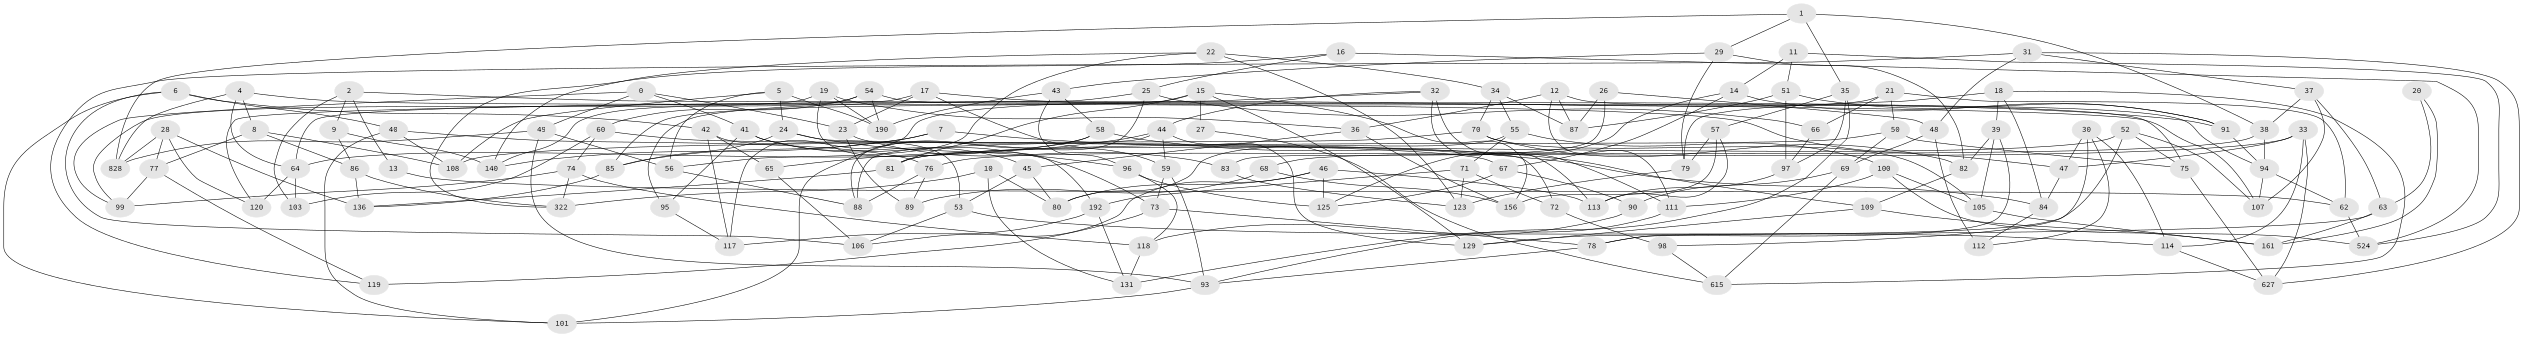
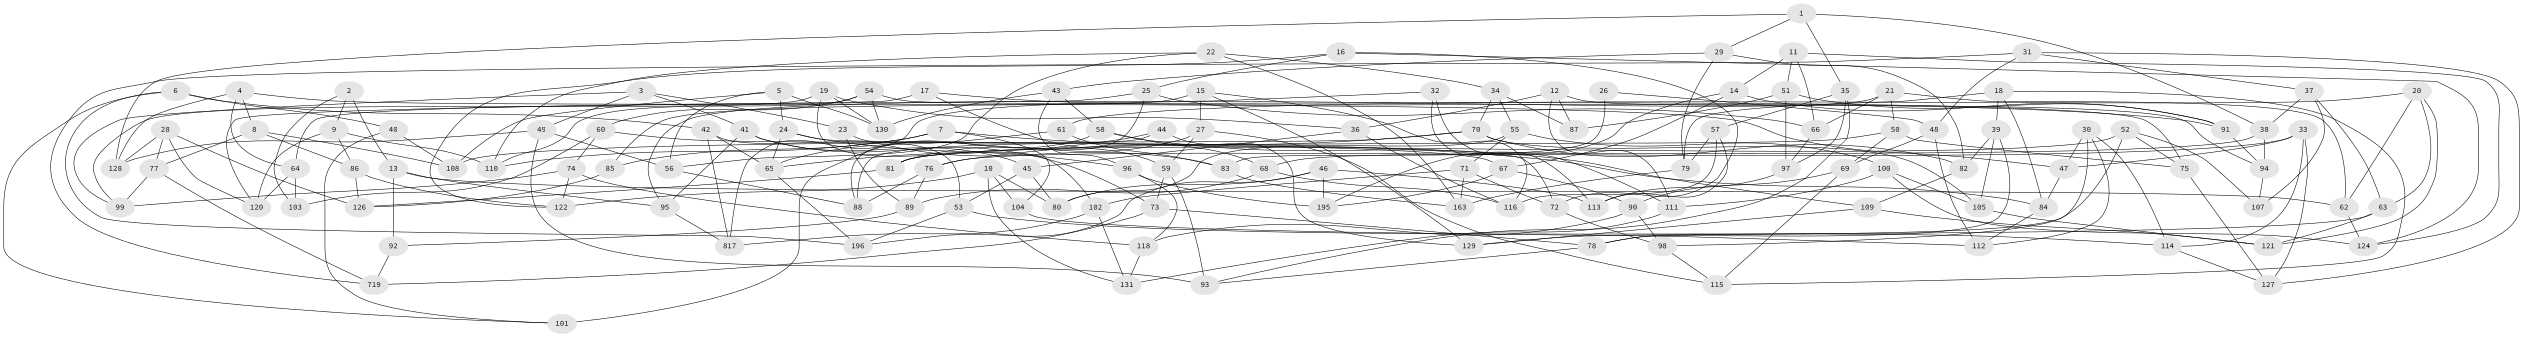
  graph {
    fontname="Source Code Pro"
    node [color=gray90 fontname="Source Code Pro" style=filled]
    edge [fontname="Source Code Pro"]
    1
    29
    35
    38
-   128 [label=828]
+   128
    79
    43
    82
    57
    93
    97
    94
    68
    2
    9
    13
    103
    107
-   110 [label=140]
+   110
    86
    120
    62
+   92
    95
-   3 [label=0]
+   3
    23
    41
    49
    99
    83
    89
    45
    73
    56
    4
    8
    47
    64
    108
    77
    84
    5
    24
-   130 [label=190]
+   130
    85
    72
    96
    88
    6
    40
    42
    101
-   106
+   106 [label=196]
    76
-   117
+   117 [label=817]
    53
    65
    7
+   104
    112
-   126 [label=136]
-   119
-   122 [label=322]
+   126
+   119 [label=719]
+   122
    10
    80
    131
    11
    14
    51
    66
-   124 [label=524]
+   124
    67
    91
-   125
+   125 [label=195]
    87
    12
    36
    111
-   116 [label=156]
+   116
    90
    15
    27
    129
    59
-   115 [label=615]
+   115
    81
    16
    25
    98
    17
    18
    39
    78
    105
-   123
+   123 [label=163]
    19
-   102 [label=192]
+   102
    20
+   61
    63
-   121 [label=161]
+   121
    21
    50
    69
    75
    22
    34
    55
    70
    118
    26
    48
    28
    58
    109
    30
    114
-   127 [label=627]
+   127
    31
    37
    32
    44
    113
    33
    71
    100
    46
    52
    54
    60
    74
    1 -- 29
    1 -- 35
    1 -- 38
    1 -- 128
    29 -- 79
    29 -- 43
    29 -- 82
    35 -- 57
    35 -- 93
    35 -- 97
    38 -- 94
    38 -- 68
    79 -- 123
    43 -- 130
    43 -- 96
    43 -- 58
    82 -- 109
    57 -- 79
    57 -- 116
    57 -- 113
-   93 -- 101
    97 -- 113
    94 -- 107
    68 -- 89
    68 -- 116
    2 -- 9
    2 -- 13
    2 -- 103
-   2 -- 107
    9 -- 110
    9 -- 86
+   9 -- 120
    13 -- 62
+   13 -- 92
+   13 -- 95
    86 -- 126
    86 -- 122
    62 -- 124
+   92 -- 119
    95 -- 117
    3 -- 23
    3 -- 41
    3 -- 49
    3 -- 99
    23 -- 83
    23 -- 89
    41 -- 95
    41 -- 45
    41 -- 73
    49 -- 128
    49 -- 93
    49 -- 56
    83 -- 123
+   89 -- 92
    45 -- 53
    45 -- 80
    73 -- 119
    73 -- 78
    56 -- 88
    4 -- 128
    4 -- 8
    4 -- 47
    4 -- 64
    8 -- 86
    8 -- 108
    8 -- 77
    47 -- 84
    64 -- 103
    64 -- 120
    77 -- 99
    77 -- 119
    84 -- 112
    5 -- 56
    5 -- 108
    5 -- 24
    5 -- 130
-   24 -- 85
+   24 -- 65
    24 -- 72
    24 -- 96
    85 -- 126
    72 -- 98
    96 -- 125
    96 -- 118
    6 -- 40
    6 -- 42
    6 -- 101
    6 -- 106
    40 -- 108
    40 -- 101
-   40 -- 76
+   70 -- 76
    42 -- 117
    42 -- 53
    42 -- 65
    76 -- 89
    76 -- 88
    53 -- 106
    53 -- 114
    65 -- 106
    7 -- 110
    7 -- 84
    7 -- 85
+   7 -- 104
+   104 -- 112
+   10 -- 104
    10 -- 122
    10 -- 80
    10 -- 131
    11 -- 14
    11 -- 51
+   11 -- 66
    11 -- 124
    14 -- 67
    14 -- 91
    14 -- 125
    51 -- 97
    51 -- 91
    51 -- 87
    66 -- 97
    67 -- 125
    67 -- 90
    91 -- 94
    12 -- 94
    12 -- 87
    12 -- 36
    12 -- 111
    36 -- 45
    36 -- 116
    111 -- 131
+   90 -- 98
    90 -- 118
    15 -- 85
    15 -- 116
    15 -- 27
    15 -- 129
-   44 -- 59
+   27 -- 59
    27 -- 115
-   15 -- 81
+   27 -- 81
    59 -- 93
    59 -- 73
    81 -- 126
+   16 -- 72
    16 -- 122
    16 -- 124
    16 -- 25
    25 -- 120
    25 -- 88
    25 -- 66
    98 -- 115
-   17 -- 23
    17 -- 64
    17 -- 91
    17 -- 59
    18 -- 79
    18 -- 84
    18 -- 115
    18 -- 39
    39 -- 82
    39 -- 78
    39 -- 105
    78 -- 93
    105 -- 121
    19 -- 99
    19 -- 130
    19 -- 36
    19 -- 102
    102 -- 117
    102 -- 131
-   94 -- 62
+   20 -- 62
+   20 -- 61
    20 -- 63
    20 -- 121
+   61 -- 83
+   61 -- 65
    63 -- 129
    63 -- 121
    21 -- 62
    21 -- 117
    21 -- 66
    21 -- 50
    50 -- 81
    50 -- 69
    50 -- 75
    69 -- 90
    69 -- 115
    75 -- 127
    22 -- 110
    22 -- 56
    22 -- 123
    22 -- 34
    34 -- 87
    34 -- 55
    34 -- 70
    55 -- 80
    55 -- 71
    55 -- 100
    70 -- 82
    70 -- 108
    70 -- 105
    118 -- 131
    26 -- 83
-   26 -- 87
    26 -- 48
    48 -- 112
    48 -- 69
    28 -- 128
    28 -- 120
    28 -- 77
    28 -- 126
-   58 -- 64
+   58 -- 68
    58 -- 101
    58 -- 109
    109 -- 129
    109 -- 121
    30 -- 47
    30 -- 112
    30 -- 98
    30 -- 114
    114 -- 127
    31 -- 119
    31 -- 48
    31 -- 127
    31 -- 37
    37 -- 38
    37 -- 107
    37 -- 63
    32 -- 95
    32 -- 111
-   32 -- 44
    32 -- 113
    44 -- 88
    44 -- 65
    44 -- 129
    33 -- 47
    33 -- 76
    33 -- 114
    33 -- 127
    71 -- 72
    71 -- 123
    71 -- 102
    100 -- 124
    100 -- 111
    100 -- 105
    46 -- 106
    46 -- 80
    46 -- 125
    46 -- 113
    52 -- 107
    52 -- 81
    52 -- 78
    52 -- 75
    54 -- 110
    54 -- 130
    54 -- 75
    54 -- 60
    60 -- 103
    60 -- 67
    60 -- 74
    74 -- 99
    74 -- 122
    74 -- 118
  }
